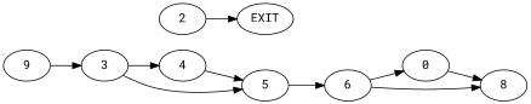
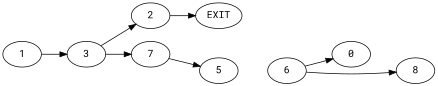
  digraph {
    fontname="Roboto Mono"
    rankdir=LR
    node [fontname="Roboto Mono"]
    edge [fontname="Roboto Mono"]
-   1 [label=9]
+   1
    3
    n3 [label=EXIT]
    2
-   4
+   4 [label=7]
    5
    6
    n8 [label=0]
    8
    1 -> 3
-   3 -> 5
+   3 -> 2
    3 -> 4
    2 -> n3
    4 -> 5
-   5 -> 6
    6 -> n8
    6 -> 8
-   n8 -> 8
  }
